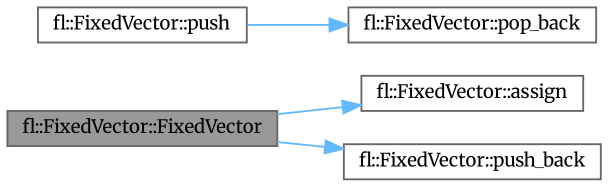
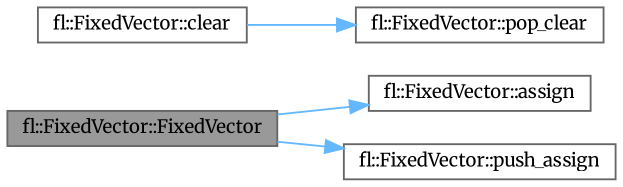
  digraph {
    fontname=Merriweather
    rankdir=LR
    node [color=grey40 fillcolor=white fontname=Merriweather fontsize=10 shape=box style=filled]
    edge [color=steelblue1 fontname=Merriweather fontsize=10 labelfontname=Helvetica labelfontsize=10 style=solid]
    n1 [color=gray40 fillcolor=grey60 fontcolor=black height=0.2 label="fl::FixedVector::FixedVector" width=0.4]
    n2 [height=0.2 label="fl::FixedVector::assign" width=0.4]
-   n3 [height=0.2 label="fl::FixedVector::push_back" width=0.4]
-   n4 [height=0.2 label="fl::FixedVector::push" width=0.4]
-   n5 [height=0.2 label="fl::FixedVector::pop_back" width=0.4]
+   n3 [height=0.2 label="fl::FixedVector::push_assign" width=0.4]
+   n4 [height=0.2 label="fl::FixedVector::clear" width=0.4]
+   n5 [height=0.2 label="fl::FixedVector::pop_clear" width=0.4]
    n1 -> n2
    n1 -> n3
    n4 -> n5
  }
